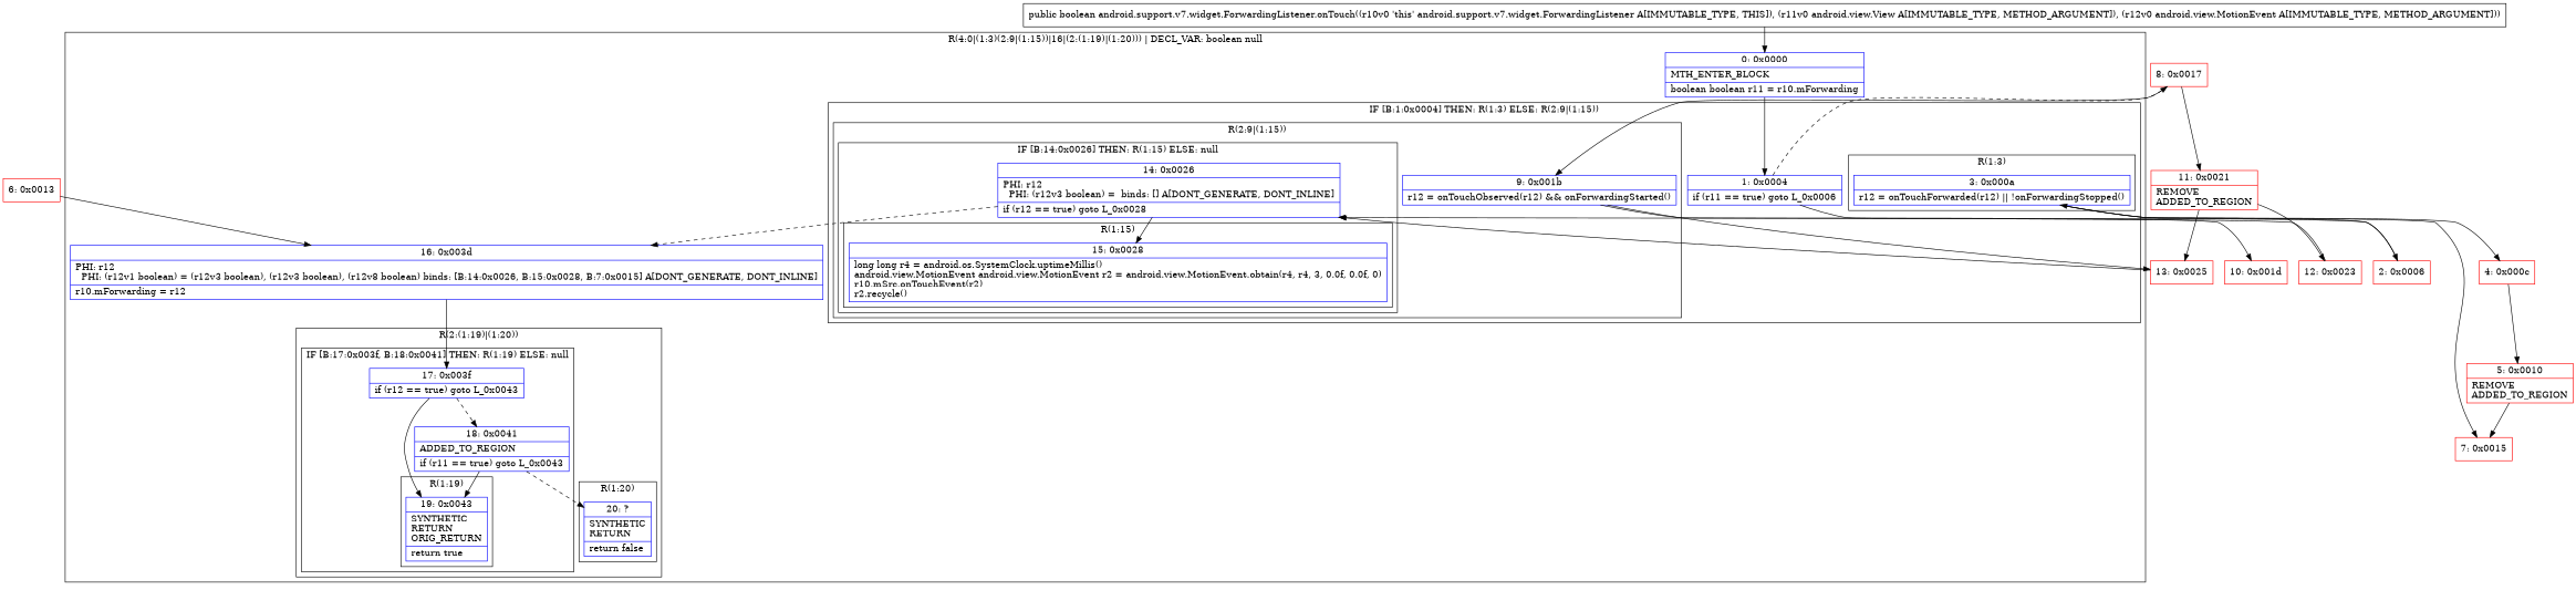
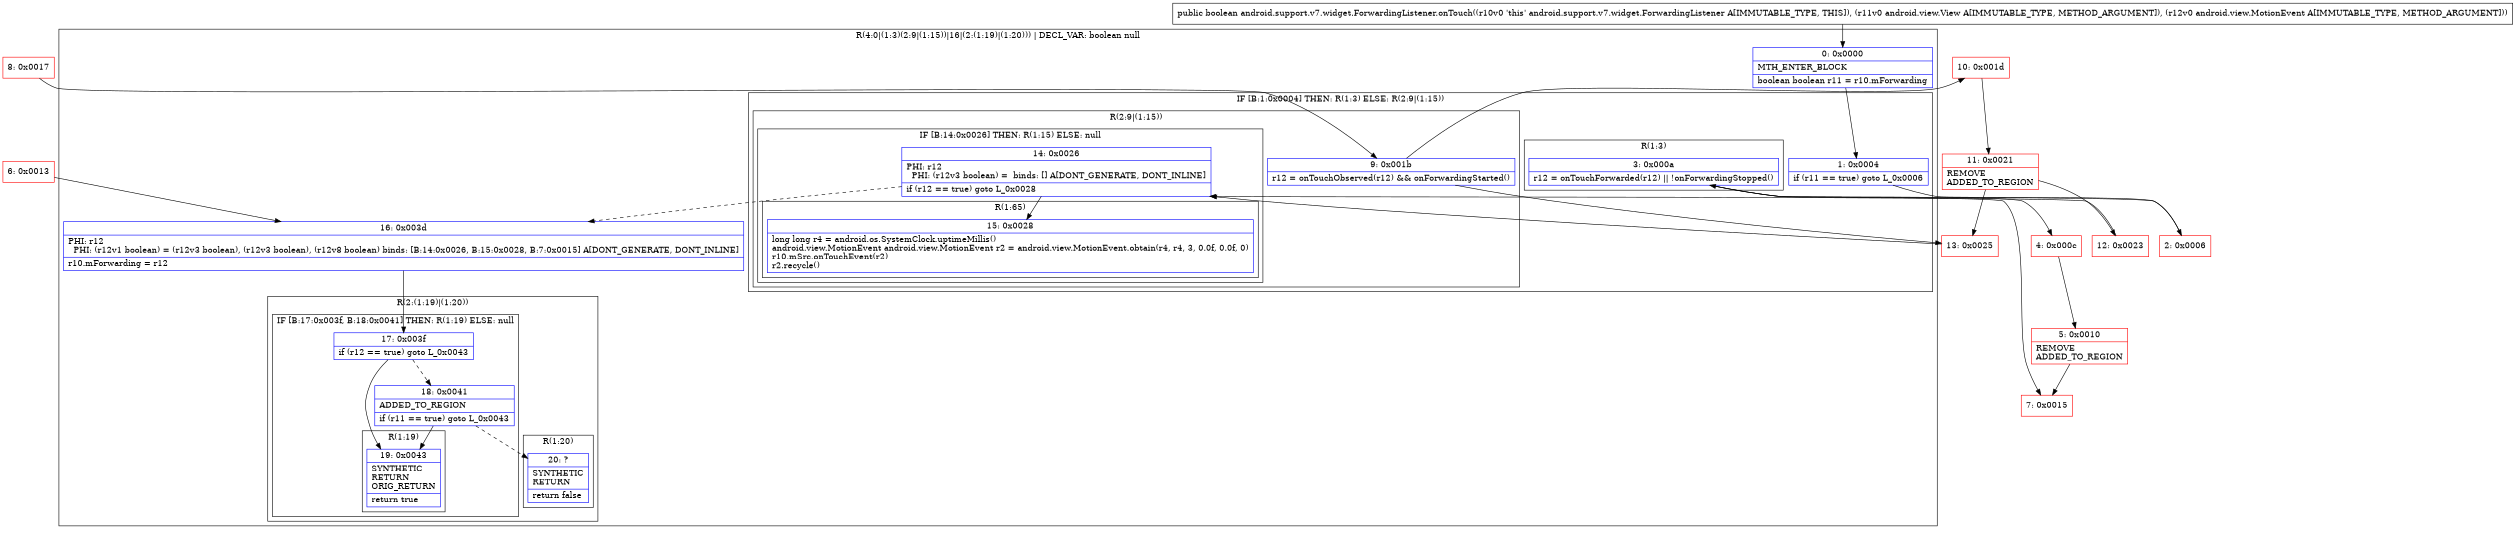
  digraph {
    node [color=blue shape=record]
    n1 [label="{3\:\ 0x000a|r12 = onTouchForwarded(r12) \|\| !onForwardingStopped()\l}"]
    n2 [label="{15\:\ 0x0028|long long r4 = android.os.SystemClock.uptimeMillis()\landroid.view.MotionEvent android.view.MotionEvent r2 = android.view.MotionEvent.obtain(r4, r4, 3, 0.0f, 0.0f, 0)\lr10.mSrc.onTouchEvent(r2)\lr2.recycle()\l}"]
    n3 [label="{14\:\ 0x0026|PHI: r12 \l  PHI: (r12v3 boolean) =  binds: [] A[DONT_GENERATE, DONT_INLINE]\l|if (r12 == true) goto L_0x0028\l}"]
    n4 [label="{9\:\ 0x001b|r12 = onTouchObserved(r12) && onForwardingStarted()\l}"]
    n5 [label="{1\:\ 0x0004|if (r11 == true) goto L_0x0006\l}"]
    n6 [label="{19\:\ 0x0043|SYNTHETIC\lRETURN\lORIG_RETURN\l|return true\l}"]
    n7 [label="{17\:\ 0x003f|if (r12 == true) goto L_0x0043\l}"]
    n8 [label="{18\:\ 0x0041|ADDED_TO_REGION\l|if (r11 == true) goto L_0x0043\l}"]
    n9 [label="{20\:\ ?|SYNTHETIC\lRETURN\l|return false\l}"]
    n10 [label="{0\:\ 0x0000|MTH_ENTER_BLOCK\l|boolean boolean r11 = r10.mForwarding\l}"]
    n11 [label="{16\:\ 0x003d|PHI: r12 \l  PHI: (r12v1 boolean) = (r12v3 boolean), (r12v3 boolean), (r12v8 boolean) binds: [B:14:0x0026, B:15:0x0028, B:7:0x0015] A[DONT_GENERATE, DONT_INLINE]\l|r10.mForwarding = r12\l}"]
    n12 [color=red label="{4\:\ 0x000c}"]
    n13 [color=red label="{7\:\ 0x0015}"]
    n14 [color=red label="{10\:\ 0x001d}"]
    n15 [color=red label="{13\:\ 0x0025}"]
    n16 [color=red label="{2\:\ 0x0006}"]
    n17 [color=red label="{8\:\ 0x0017}"]
    n18 [color=red label="{5\:\ 0x0010|REMOVE\lADDED_TO_REGION\l}"]
    n19 [color=red label="{11\:\ 0x0021|REMOVE\lADDED_TO_REGION\l}"]
    n20 [color=red label="{6\:\ 0x0013}"]
    n21 [color=red label="{12\:\ 0x0023}"]
    n22 [label="{public boolean android.support.v7.widget.ForwardingListener.onTouch((r10v0 'this' android.support.v7.widget.ForwardingListener A[IMMUTABLE_TYPE, THIS]), (r11v0 android.view.View A[IMMUTABLE_TYPE, METHOD_ARGUMENT]), (r12v0 android.view.MotionEvent A[IMMUTABLE_TYPE, METHOD_ARGUMENT])) }" color=""]
    subgraph cluster_1 {
      label="R(4:0|(1:3)(2:9|(1:15))|16|(2:(1:19)|(1:20))) | DECL_VAR: boolean null\l"
      n10
      n11
      subgraph cluster_2 {
        label="IF [B:1:0x0004] THEN: R(1:3) ELSE: R(2:9|(1:15))"
        n5
        subgraph cluster_3 {
          label="R(1:3)"
          n1
        }
        subgraph cluster_4 {
          label="R(2:9|(1:15))"
          n4
          subgraph cluster_5 {
            label="IF [B:14:0x0026] THEN: R(1:15) ELSE: null"
            n3
            subgraph cluster_6 {
-             label="R(1:15)"
+             label="R(1:65)"
              n2
            }
          }
        }
      }
      subgraph cluster_7 {
        label="R(2:(1:19)|(1:20))"
        subgraph cluster_8 {
          label="IF [B:17:0x003f, B:18:0x0041] THEN: R(1:19) ELSE: null"
          n7
          n8
          subgraph cluster_9 {
            label="R(1:19)"
            n6
          }
        }
        subgraph cluster_10 {
          label="R(1:20)"
          n9
        }
      }
    }
    n1 -> n12
    n1 -> n13
    n3 -> n2
    n3 -> n11 [style=dashed]
    n4 -> n14
    n4 -> n15
    n5 -> n16
-   n5 -> n17 [style=dashed]
    n7 -> n6
    n7 -> n8 [style=dashed]
    n8 -> n6
    n8 -> n9 [style=dashed]
    n10 -> n5
    n11 -> n7
    n12 -> n18
-   n17 -> n19
+   n14 -> n19
    n15 -> n3
    n16 -> n1
    n17 -> n4
    n18 -> n13
    n19 -> n15
    n19 -> n21
    n20 -> n11
    n21 -> n3
    n22 -> n10
  }
